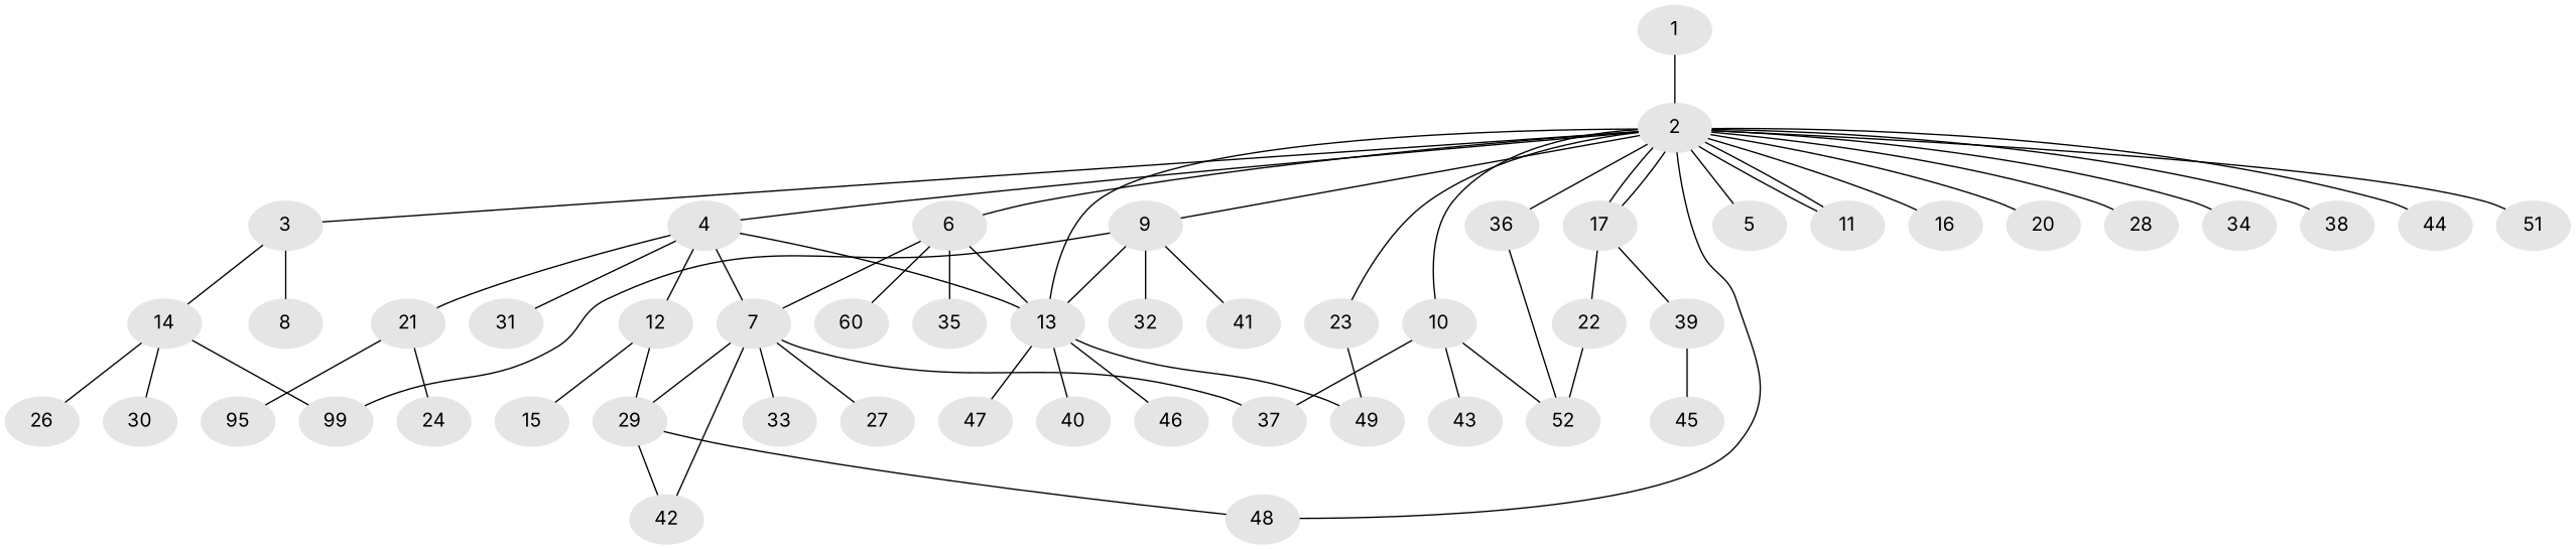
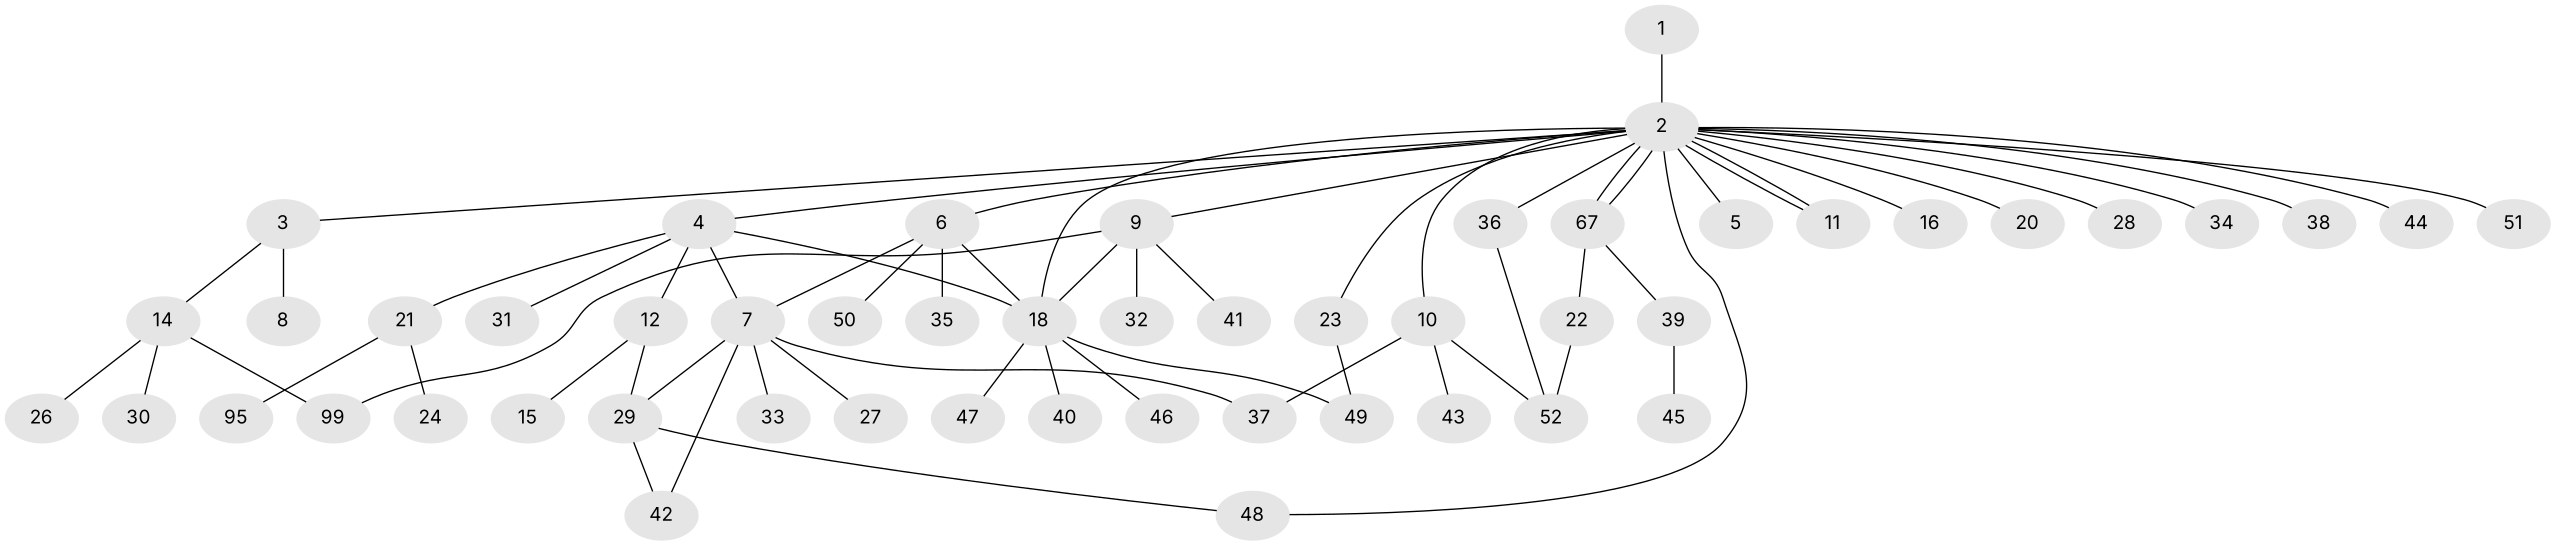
  graph {
    fontname=Inter
    node [color=gray90 fontname=Inter style=filled]
    edge [fontname=Inter]
    1
    2
    3
    4
    5
    6
    9
    10
    11
-   13
+   13 [label=18]
    16
-   17
+   17 [label=67]
    20
    23
    28
    34
    36
    38
    44
    48
    51
    8
    14
    7
    12
    21
    31
    35
-   50 [label=60]
+   50
    n30 [label=99]
    32
    41
    37
    43
    52
    49
    40
    46
    47
    22
    39
    26
    30
    27
    29
    33
    42
    15
    24
    n50 [label=95]
    45
    1 -- 2
    2 -- 3
    2 -- 4
    2 -- 5
    2 -- 6
    2 -- 9
    2 -- 10
    2 -- 11
    2 -- 11
    2 -- 13
    2 -- 16
    2 -- 17
    2 -- 17
    2 -- 20
    2 -- 23
    2 -- 28
    2 -- 34
    2 -- 36
    2 -- 38
    2 -- 44
    2 -- 48
    2 -- 51
    3 -- 8
    3 -- 14
    4 -- 13
    4 -- 7
    4 -- 12
    4 -- 21
    4 -- 31
    6 -- 13
    6 -- 7
    6 -- 35
    6 -- 50
    9 -- 13
    9 -- n30
    9 -- 32
    9 -- 41
    10 -- 37
    10 -- 43
    10 -- 52
    13 -- 49
    13 -- 40
    13 -- 46
    13 -- 47
    17 -- 22
    17 -- 39
    23 -- 49
    36 -- 52
    14 -- n30
    14 -- 26
    14 -- 30
    7 -- 37
    7 -- 27
    7 -- 29
    7 -- 33
    7 -- 42
    12 -- 29
    12 -- 15
    21 -- 24
    21 -- n50
    22 -- 52
    39 -- 45
    29 -- 48
    29 -- 42
  }
